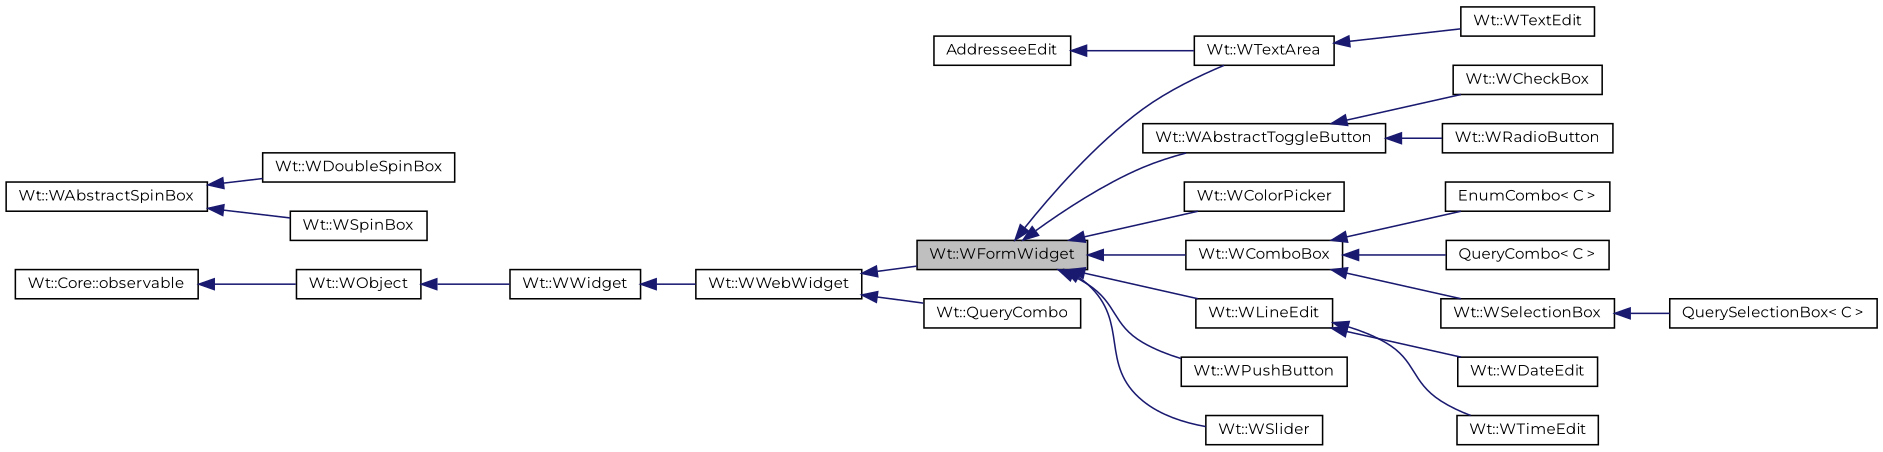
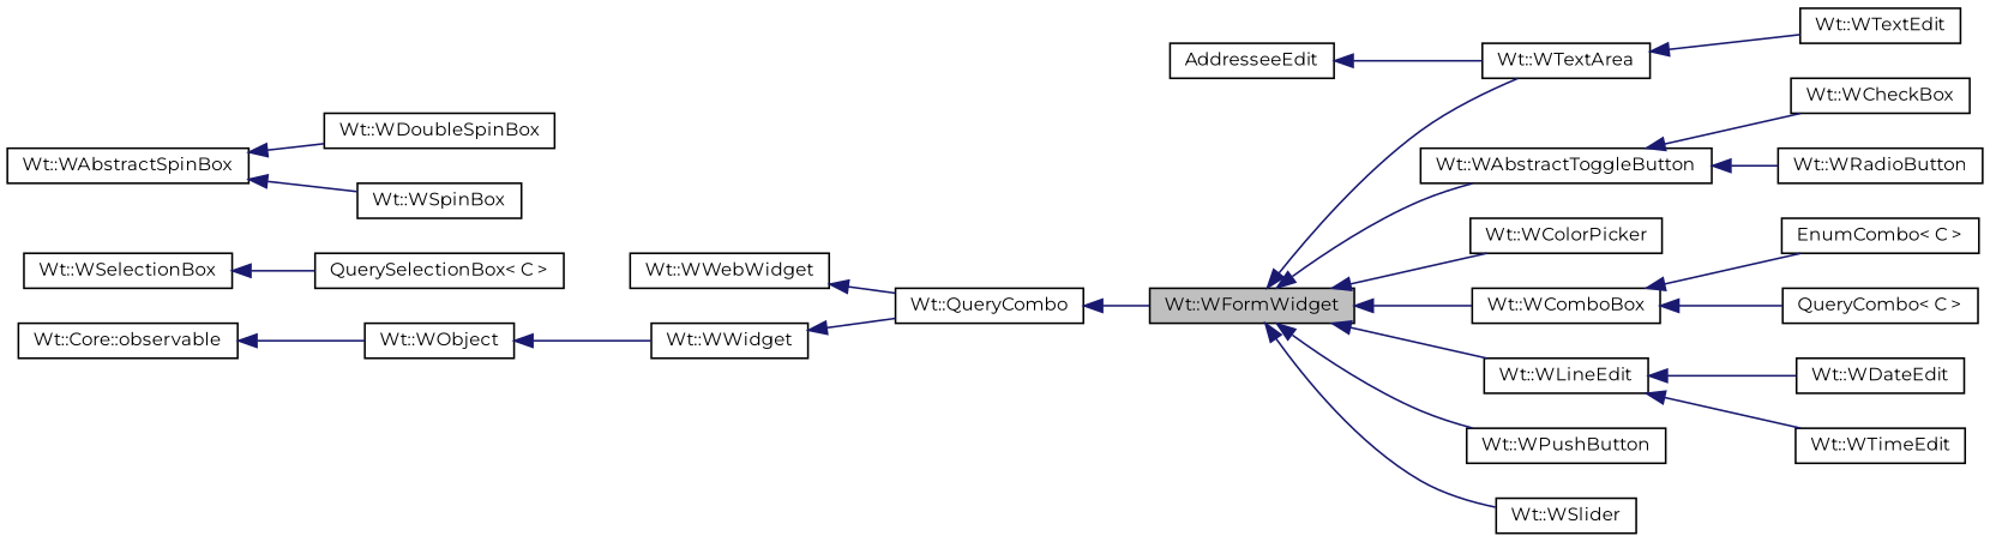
  digraph {
    fontname=Montserrat
    rankdir=LR
    node [color=black fillcolor=white fontname=Montserrat fontsize=10 shape=record style=filled]
    edge [color=midnightblue dir=back fontname=Montserrat fontsize=10 labelfontname=Helvetica labelfontsize=10 style=solid]
    n1 [fillcolor=grey75 fontcolor=black height=0.2 label="Wt::WFormWidget" width=0.4]
    n2 [height=0.2 label="Wt::WAbstractToggleButton" width=0.4]
    n3 [height=0.2 label="Wt::WColorPicker" width=0.4]
    n4 [height=0.2 label="Wt::WComboBox" width=0.4]
    n5 [height=0.2 label="Wt::WLineEdit" width=0.4]
    n6 [height=0.2 label="Wt::WPushButton" width=0.4]
    n7 [height=0.2 label="Wt::WSlider" width=0.4]
    n8 [height=0.2 label="Wt::WTextArea" width=0.4]
    n9 [height=0.2 label="Wt::WCheckBox" width=0.4]
    n10 [height=0.2 label="Wt::WRadioButton" width=0.4]
    n11 [height=0.2 label="EnumCombo\< C \>" width=0.4]
    n12 [height=0.2 label="QueryCombo\< C \>" width=0.4]
    n13 [height=0.2 label="Wt::WSelectionBox" width=0.4]
    n14 [height=0.2 label="Wt::WDateEdit" width=0.4]
    n15 [height=0.2 label="Wt::WTimeEdit" width=0.4]
    n16 [height=0.2 label="Wt::WTextEdit" width=0.4]
    n17 [height=0.2 label="Wt::QueryCombo" width=0.4]
    n18 [height=0.2 label="Wt::WWebWidget" width=0.4]
    n19 [height=0.2 label="Wt::WWidget" width=0.4]
    n20 [height=0.2 label="Wt::WObject" width=0.4]
    n21 [height=0.2 label="Wt::Core::observable" width=0.4]
    n22 [height=0.2 label="QuerySelectionBox\< C \>" width=0.4]
    n23 [height=0.2 label="Wt::WAbstractSpinBox" width=0.4]
    n24 [height=0.2 label="Wt::WDoubleSpinBox" width=0.4]
    n25 [height=0.2 label="Wt::WSpinBox" width=0.4]
    n26 [height=0.2 label=AddresseeEdit width=0.4]
    n1 -> n2
    n1 -> n3
    n1 -> n4
    n1 -> n5
    n1 -> n6
    n1 -> n7
    n1 -> n8
    n2 -> n9
    n2 -> n10
    n4 -> n11
    n4 -> n12
-   n4 -> n13
    n5 -> n14
    n5 -> n15
    n8 -> n16
    n13 -> n22
-   n18 -> n1
+   n17 -> n1
    n18 -> n17
-   n19 -> n18
+   n19 -> n17
    n20 -> n19
    n21 -> n20
    n23 -> n24
    n23 -> n25
    n26 -> n8
  }
